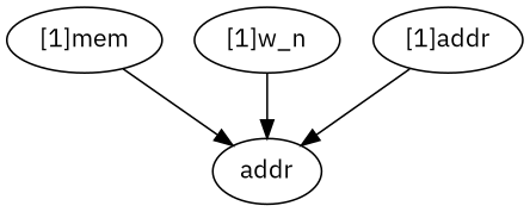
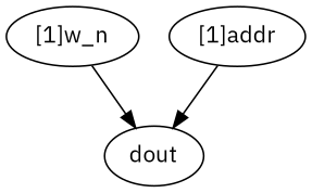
  strict digraph {
    fontname="IBM Plex Sans"
    node [fontname="IBM Plex Sans"]
    edge [fontname="IBM Plex Sans"]
-   dout [complexity=2 importance=0.444618697987 rank=0.222309348993 label=addr]
-   "[1]mem" [complexity=5 importance=0.594384427341 rank=0.118876885468]
+   dout [complexity=2 importance=0.444618697987 rank=0.222309348993]
    "[1]w_n" [complexity=3 importance=0.519501574808 rank=0.173167191603]
    "[1]addr" [complexity=9 importance=1.72699116691 rank=0.191887907434]
-   "[1]mem" -> dout
    "[1]w_n" -> dout
    "[1]addr" -> dout
  }
